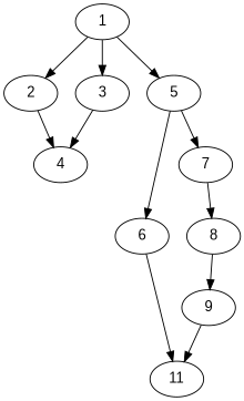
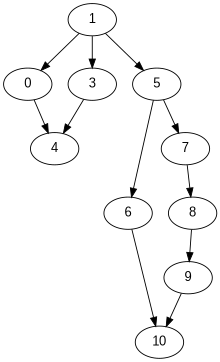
  digraph {
    fontname="Liberation Sans"
    node [alpha=0.01 fontname="Liberation Sans"]
    edge [fontname="Liberation Sans"]
    1 [expect_size=41792512]
-   2 [alpha=0.03 expect_size=32868352]
+   2 [alpha=0.03 expect_size=32868352 label=0]
    3 [alpha=0.04 expect_size=6810624]
    5 [alpha=0.09 expect_size=37468160]
    4 [alpha=0.09 expect_size=27357184]
    6 [alpha=0.02 expect_size=19256320]
    7 [alpha=0.13 expect_size=5587968]
-   10 [alpha=0.14 expect_size=29406208 label=11]
+   10 [alpha=0.14 expect_size=29406208]
    8 [expect_size=33509376]
    9 [alpha=0.11 expect_size=32366592]
    1 -> 2
    1 -> 3
    1 -> 5
    2 -> 4
    3 -> 4
    5 -> 6
    5 -> 7
    6 -> 10
    7 -> 8
    8 -> 9
    9 -> 10
  }
